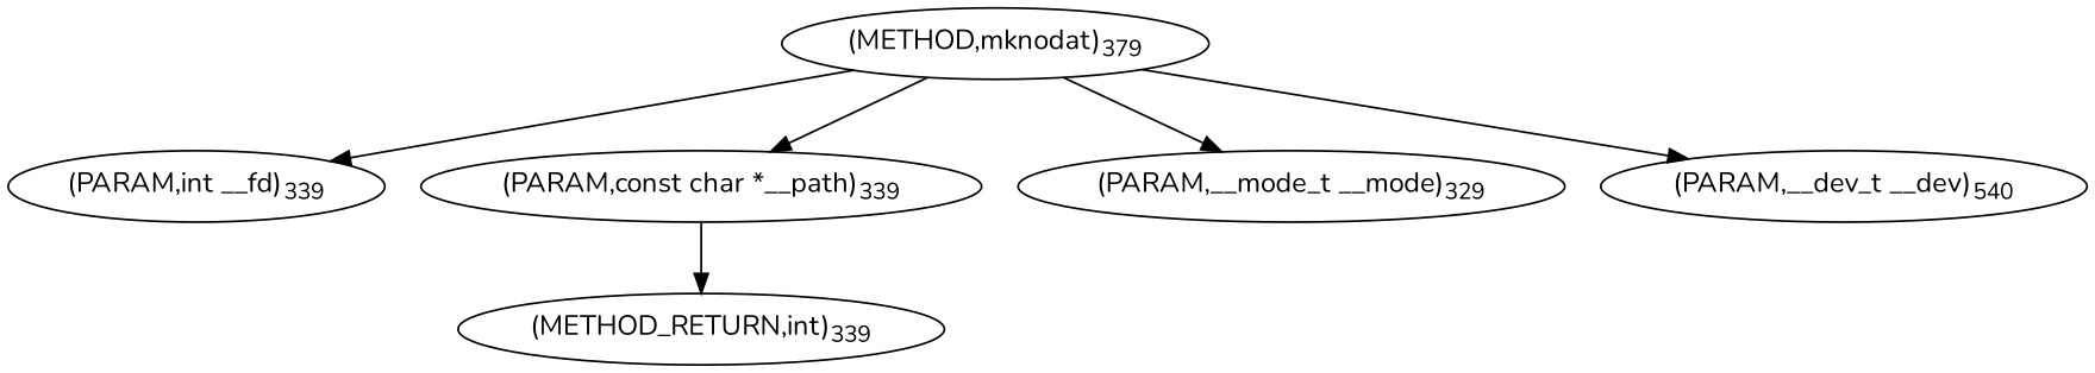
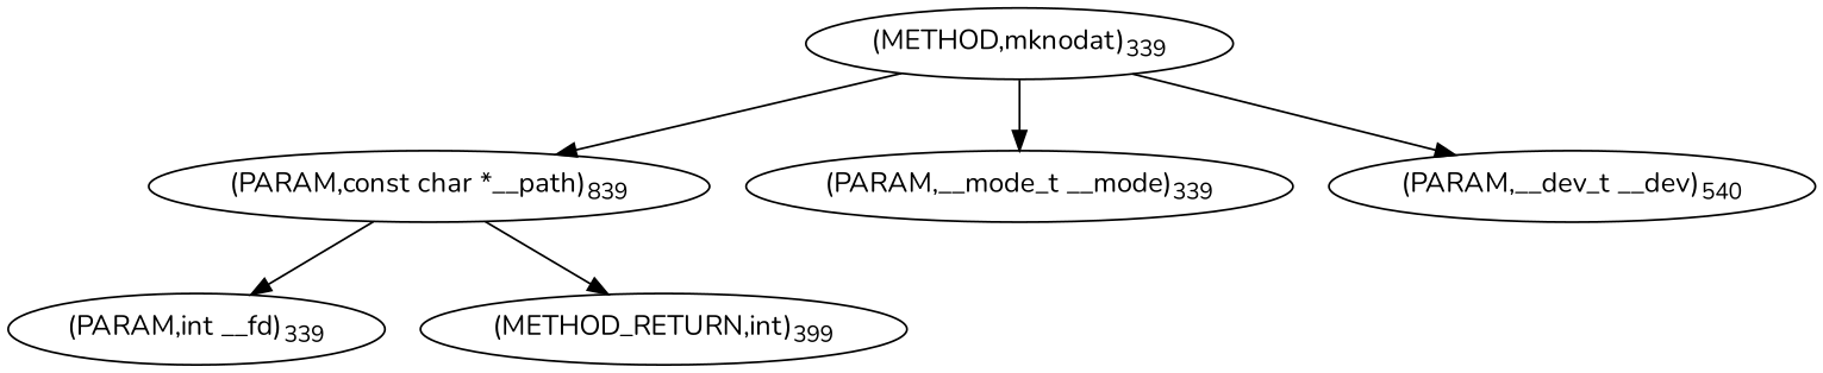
  digraph {
    fontname=Nunito
    node [fontname=Nunito]
    edge [fontname=Nunito]
-   n1 [label=<(METHOD,mknodat)<SUB>379</SUB>>]
+   n1 [label=<(METHOD,mknodat)<SUB>339</SUB>>]
    n2 [label=<(PARAM,int __fd)<SUB>339</SUB>>]
-   n3 [label=<(PARAM,const char *__path)<SUB>339</SUB>>]
-   n4 [label=<(PARAM,__mode_t __mode)<SUB>329</SUB>>]
+   n3 [label=<(PARAM,const char *__path)<SUB>839</SUB>>]
+   n4 [label=<(PARAM,__mode_t __mode)<SUB>339</SUB>>]
    n5 [label=<(PARAM,__dev_t __dev)<SUB>540</SUB>>]
-   n6 [label=<(METHOD_RETURN,int)<SUB>339</SUB>>]
-   n1 -> n2
+   n6 [label=<(METHOD_RETURN,int)<SUB>399</SUB>>]
+   n3 -> n2
    n1 -> n3
    n1 -> n4
    n1 -> n5
    n3 -> n6
  }
